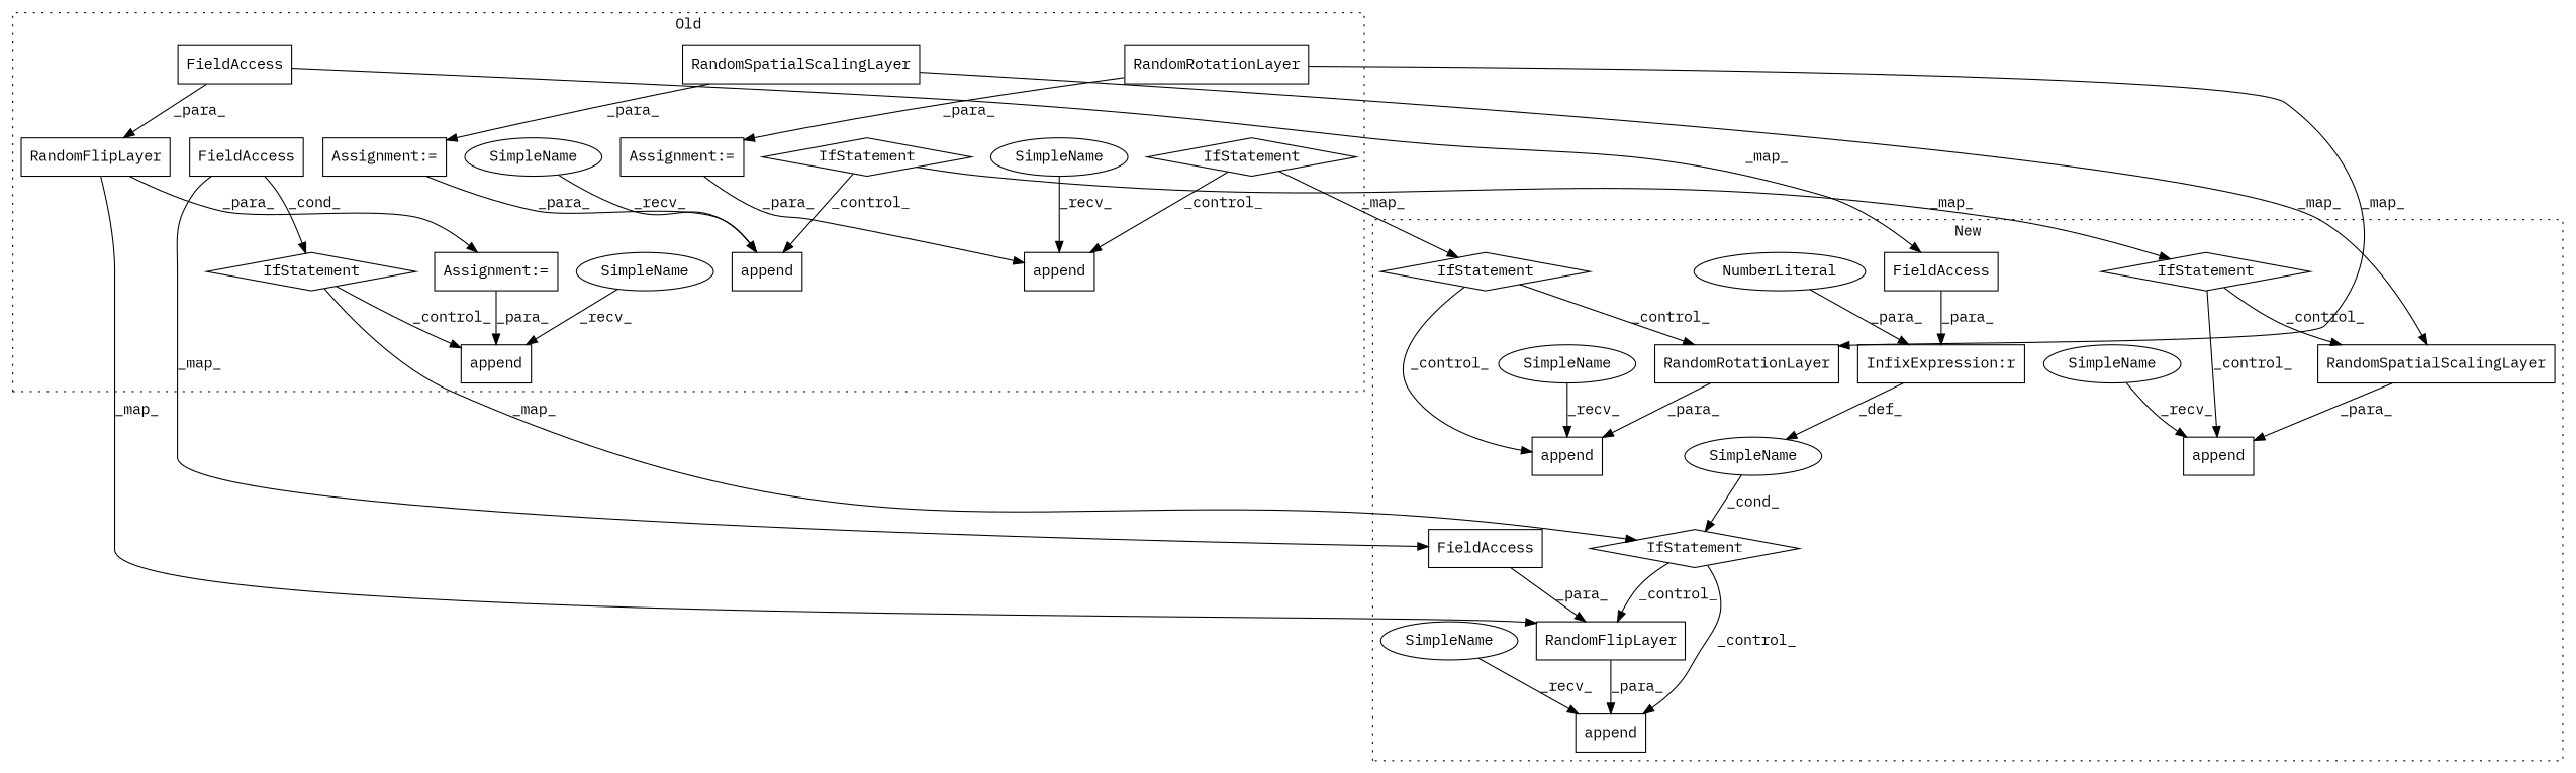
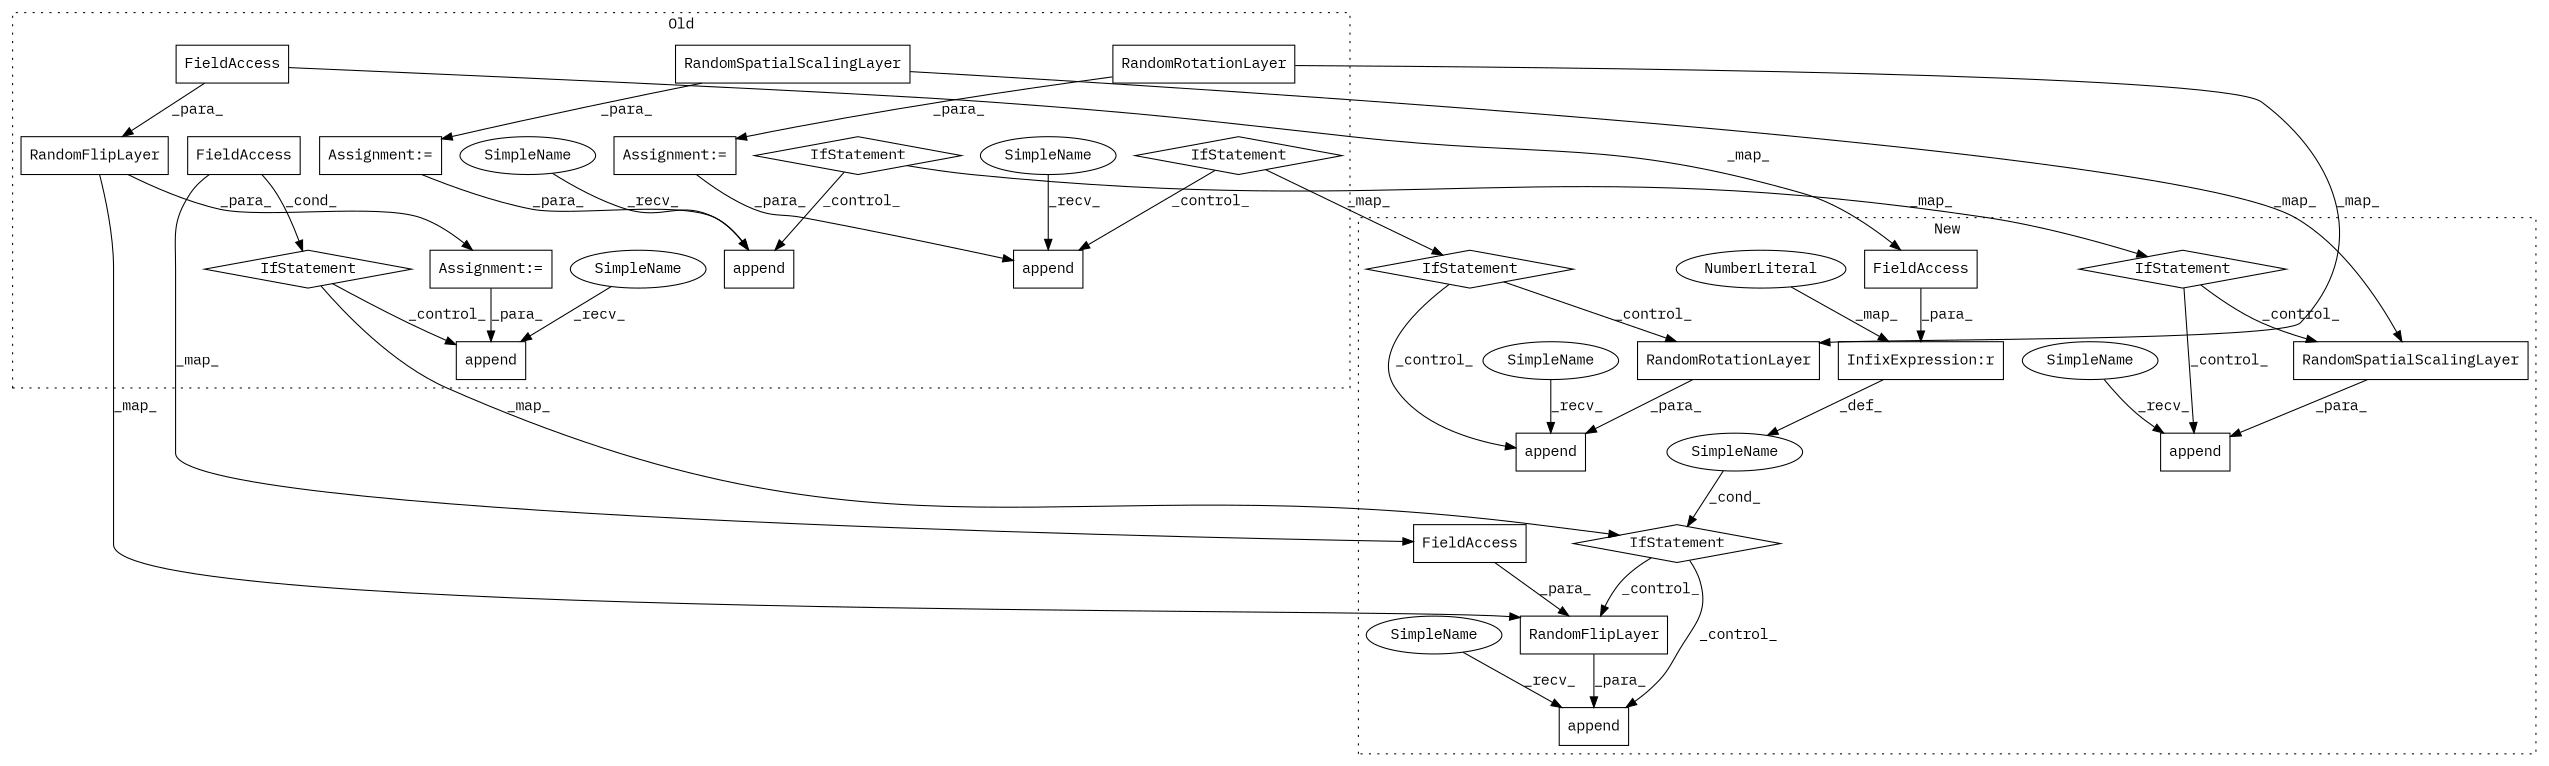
  digraph {
    fontname="IBM Plex Mono"
    node [a=32 l="7,1" shape=box fontname="IBM Plex Mono"]
    edge [fontname="IBM Plex Mono"]
    n1 [l="20,1" label=RandomRotationLayer s="5639,5730"]
    n2 [a=7 l=1 label="Assignment:=" s=5638]
    n3 [label=append s="6016,6040"]
    n4 [a=25 l="4,2" label=IfStatement s="5954,5984" shape=diamond]
    n5 [label=append s="5804,5826"]
    n6 [a=25 l="4,2" label=IfStatement s="5739,5772" shape=diamond]
    n7 [l="16,1" label=RandomFlipLayer s="5436,5479"]
    n8 [a=7 l=1 label="Assignment:=" s=5435]
    n9 [label=append s="5912,5937"]
    n10 [a=25 l="4,2" label=IfStatement s="5843,5880" shape=diamond]
    n11 [l="26,1" label=RandomSpatialScalingLayer s="5507,5612"]
    n12 [a=7 l=1 label="Assignment:=" s=5506]
    n13 [a=22 l=29 label=FieldAccess s=5743]
    n14 [a=22 l=27 label=FieldAccess s=5452]
    n15 [a=42 l=19 label=SimpleName s=5784 shape=ellipse]
    n16 [a=42 l=19 label=SimpleName s=5892 shape=ellipse]
    n17 [a=42 l=19 label=SimpleName s=5996 shape=ellipse]
    n18 [l="20,1" label=RandomRotationLayer s="5842,5933"]
    n19 [label=append s="5835,5934"]
    n20 [label=append s="5486,5548"]
    n21 [a=27 l=3 label="InfixExpression:r" s=5450]
    n22 [a=34 l=1 label=NumberLiteral s=5453 shape=ellipse]
    n23 [a=25 l="4,2" label=IfStatement s="5767,5803" shape=diamond]
    n24 [a=25 l="4,2" label=IfStatement s="5408,5454" shape=diamond]
    n25 [a=42 label=SimpleName shape=ellipse l=""]
    n26 [l="16,1" label=RandomFlipLayer s="5493,5547"]
    n27 [label=append s="5637,5750"]
    n28 [a=25 l="4,2" label=IfStatement s="5565,5605" shape=diamond]
    n29 [l="26,1" label=RandomSpatialScalingLayer s="5644,5749"]
    n30 [a=22 l=38 label=FieldAccess s=5509]
    n31 [a=22 l=38 label=FieldAccess s=5412]
    n32 [a=42 l=19 label=SimpleName s=5815 shape=ellipse]
    n33 [a=42 l=19 label=SimpleName s=5466 shape=ellipse]
    n34 [a=42 l=19 label=SimpleName s=5617 shape=ellipse]
    subgraph cluster_1 {
      label=Old
      style=dotted
      n1
      n2
      n3
      n4
      n5
      n6
      n7
      n8
      n9
      n10
      n11
      n12
      n13
      n14
      n15
      n16
      n17
    }
    subgraph cluster_2 {
      label=New
      style=dotted
      n18
      n19
      n20
      n21
      n22
      n23
      n24
      n25
      n26
      n27
      n28
      n29
      n30
      n31
      n32
      n33
      n34
    }
    n1 -> n2 [label=_para_]
    n1 -> n18 [label=_map_]
    n2 -> n3 [label=_para_]
    n4 -> n3 [label=_control_]
    n4 -> n23 [label=_map_]
    n6 -> n5 [label=_control_]
    n6 -> n24 [label=_map_]
    n7 -> n8 [label=_para_]
    n7 -> n26 [label=_map_]
    n8 -> n5 [label=_para_]
    n10 -> n9 [label=_control_]
    n10 -> n28 [label=_map_]
    n11 -> n12 [label=_para_]
    n11 -> n29 [label=_map_]
    n12 -> n9 [label=_para_]
    n13 -> n6 [label=_cond_]
    n13 -> n30 [label=_map_]
    n14 -> n7 [label=_para_]
    n14 -> n31 [label=_map_]
    n15 -> n5 [label=_recv_]
    n16 -> n9 [label=_recv_]
    n17 -> n3 [label=_recv_]
    n18 -> n19 [label=_para_]
    n21 -> n25 [label=_def_]
-   n22 -> n21 [label=_para_]
+   n22 -> n21 [label=_map_]
    n23 -> n18 [label=_control_]
    n23 -> n19 [label=_control_]
    n24 -> n20 [label=_control_]
    n24 -> n26 [label=_control_]
    n25 -> n24 [label=_cond_]
    n26 -> n20 [label=_para_]
    n28 -> n27 [label=_control_]
    n28 -> n29 [label=_control_]
    n29 -> n27 [label=_para_]
    n30 -> n26 [label=_para_]
    n31 -> n21 [label=_para_]
    n32 -> n19 [label=_recv_]
    n33 -> n20 [label=_recv_]
    n34 -> n27 [label=_recv_]
  }
